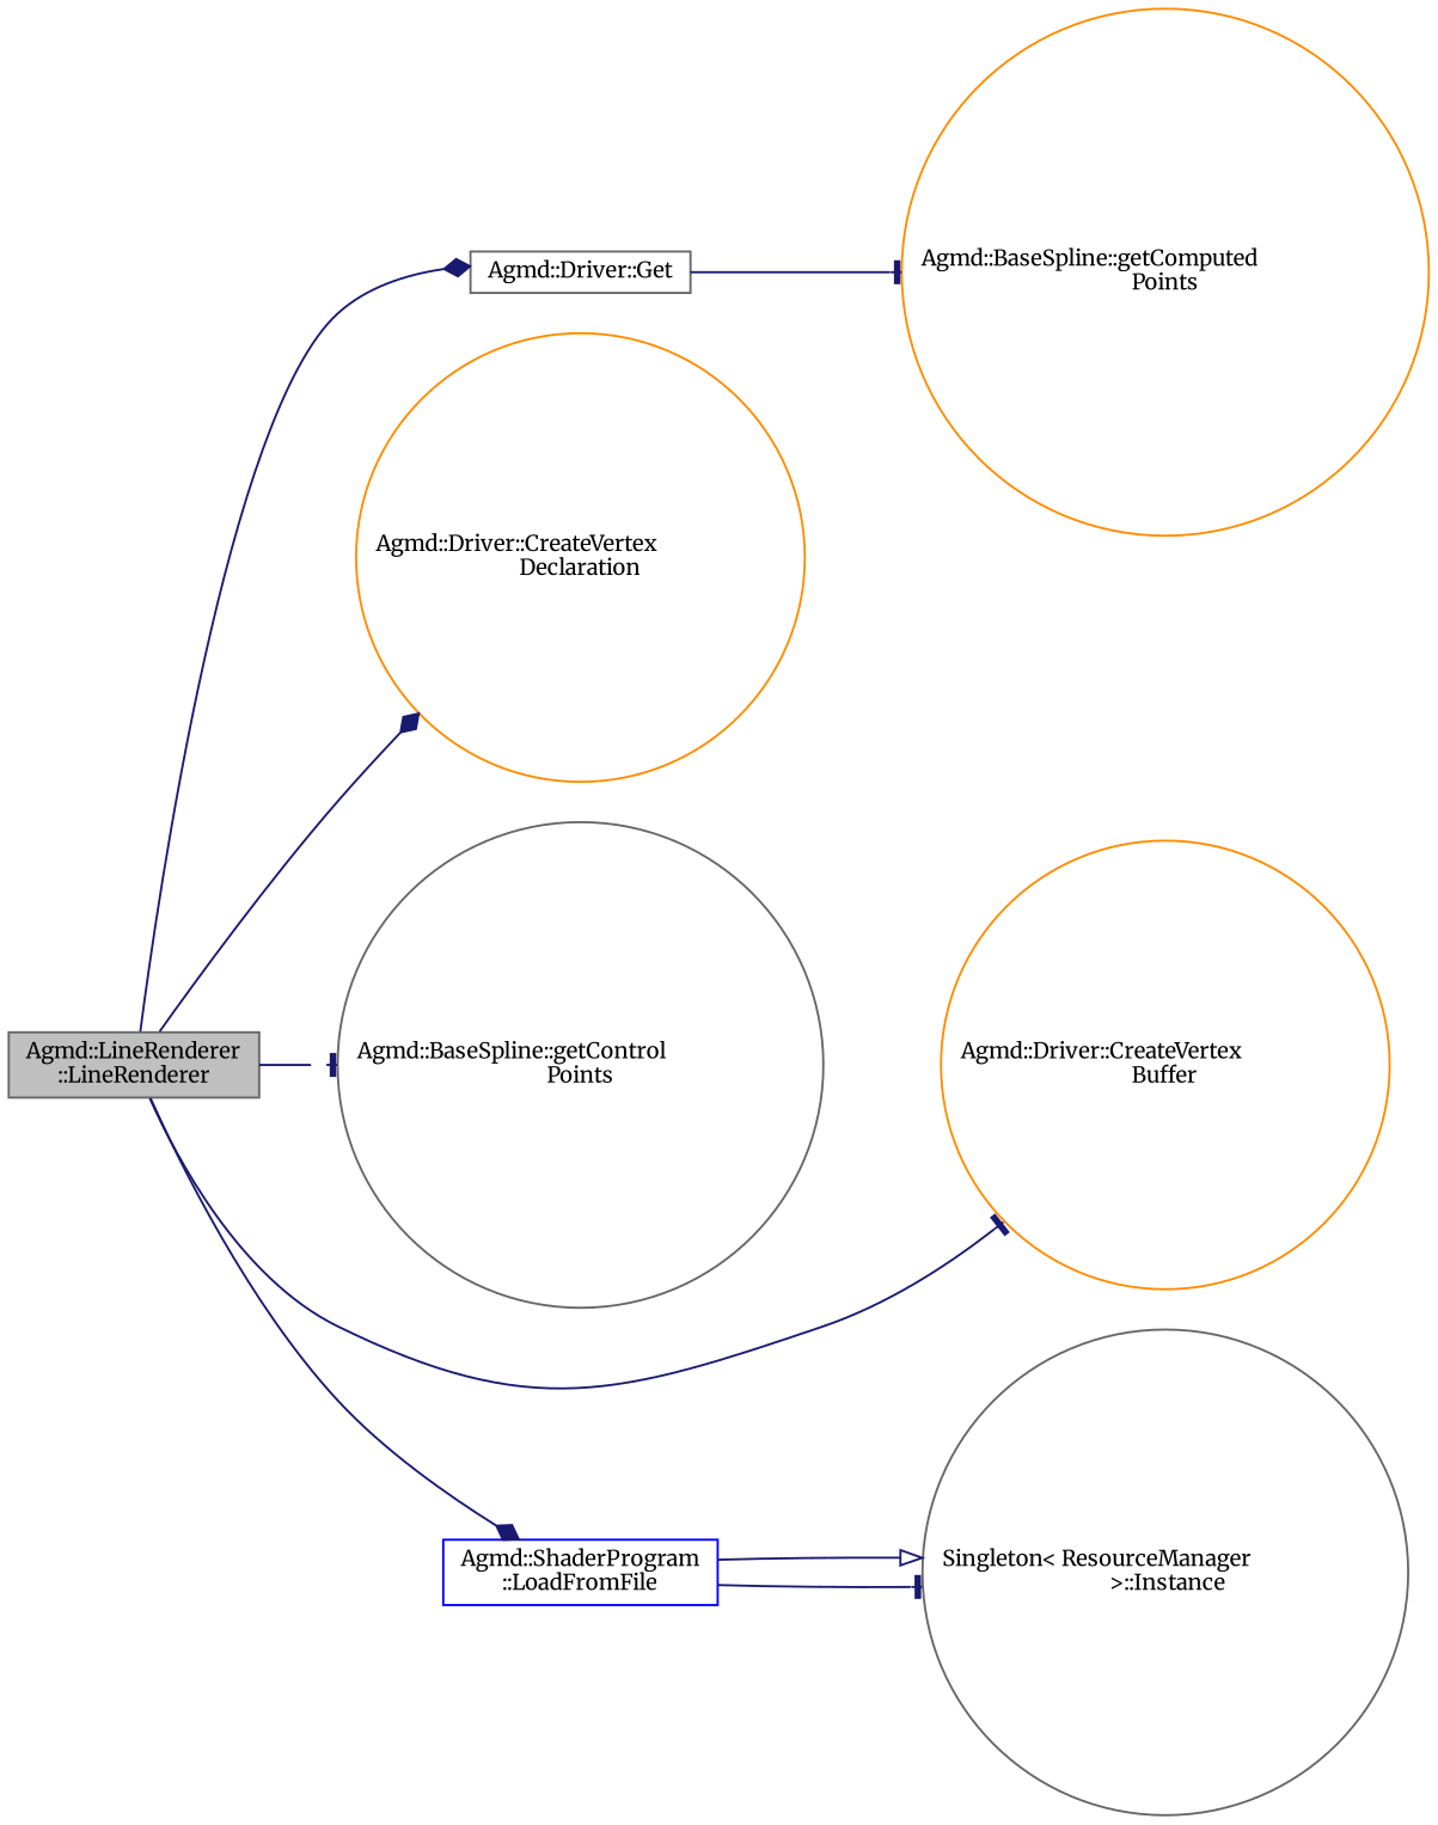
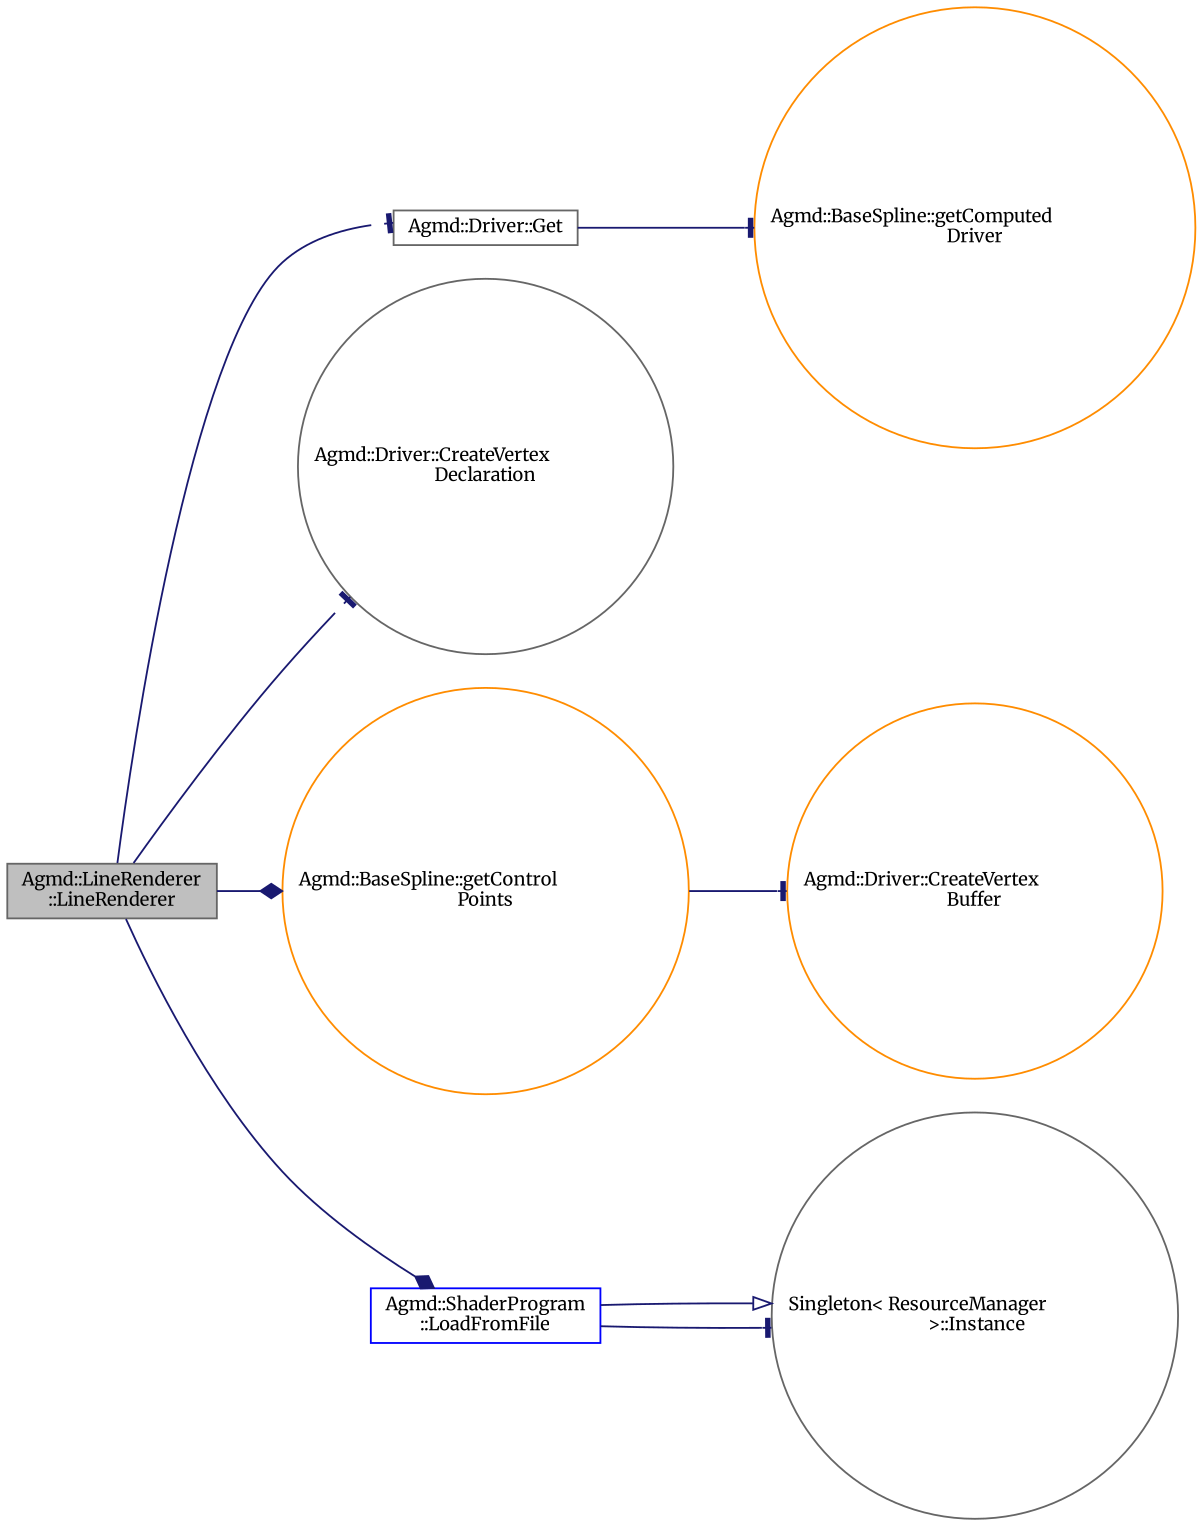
  digraph {
    fontname=Merriweather
    rankdir=LR
    node [color=gray40 fillcolor=white fontname=Merriweather fontsize=10 shape=circle style=filled]
    edge [arrowhead=diamond color=midnightblue fontname=Merriweather fontsize=10 labelfontname=Helvetica labelfontsize=10 style=solid]
    n1 [fillcolor=grey75 fontcolor=black height=0.2 label="Agmd::LineRenderer\l::LineRenderer" shape=box width=0.4]
    n2 [height=0.2 label="Agmd::Driver::Get" shape=box width=0.4]
-   n3 [color=darkorange height=0.2 label="Agmd::Driver::CreateVertex\lDeclaration" width=0.4]
-   n4 [height=0.2 label="Agmd::BaseSpline::getControl\lPoints" width=0.4]
+   n3 [height=0.2 label="Agmd::Driver::CreateVertex\lDeclaration" width=0.4]
+   n4 [color=darkorange height=0.2 label="Agmd::BaseSpline::getControl\lPoints" width=0.4]
    n5 [color=darkorange height=0.2 label="Agmd::Driver::CreateVertex\lBuffer" width=0.4]
    n6 [color=blue height=0.2 label="Agmd::ShaderProgram\l::LoadFromFile" shape=box width=0.4]
-   n7 [color=darkorange height=0.2 label="Agmd::BaseSpline::getComputed\lPoints" width=0.4]
+   n7 [color=darkorange height=0.2 label="Agmd::BaseSpline::getComputed\lDriver" width=0.4]
    n8 [height=0.2 label="Singleton\< ResourceManager\l \>::Instance" width=0.4]
-   n1 -> n2
-   n1 -> n3
-   n1 -> n4 [arrowhead=tee]
-   n1 -> n5 [arrowhead=tee]
+   n1 -> n2 [arrowhead=tee]
+   n1 -> n3 [arrowhead=tee]
+   n1 -> n4
+   n4 -> n5 [arrowhead=tee]
    n1 -> n6
    n2 -> n7 [arrowhead=tee]
    n6 -> n8 [arrowhead=tee]
    n6 -> n8 [arrowhead=onormal]
  }
